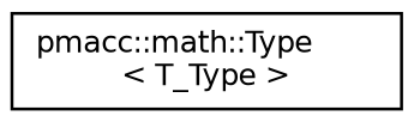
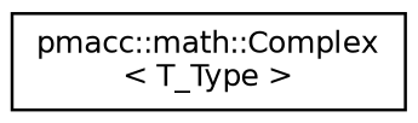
  digraph {
    rankdir=LR
-   n1 [color=black fillcolor=white fontname=Helvetica fontsize=10 height=0.2 label="pmacc::math::Type\l\< T_Type \>" shape=record style=filled width=0.4]
+   n1 [color=black fillcolor=white fontname=Helvetica fontsize=10 height=0.2 label="pmacc::math::Complex\l\< T_Type \>" shape=record style=filled width=0.4]
  }
